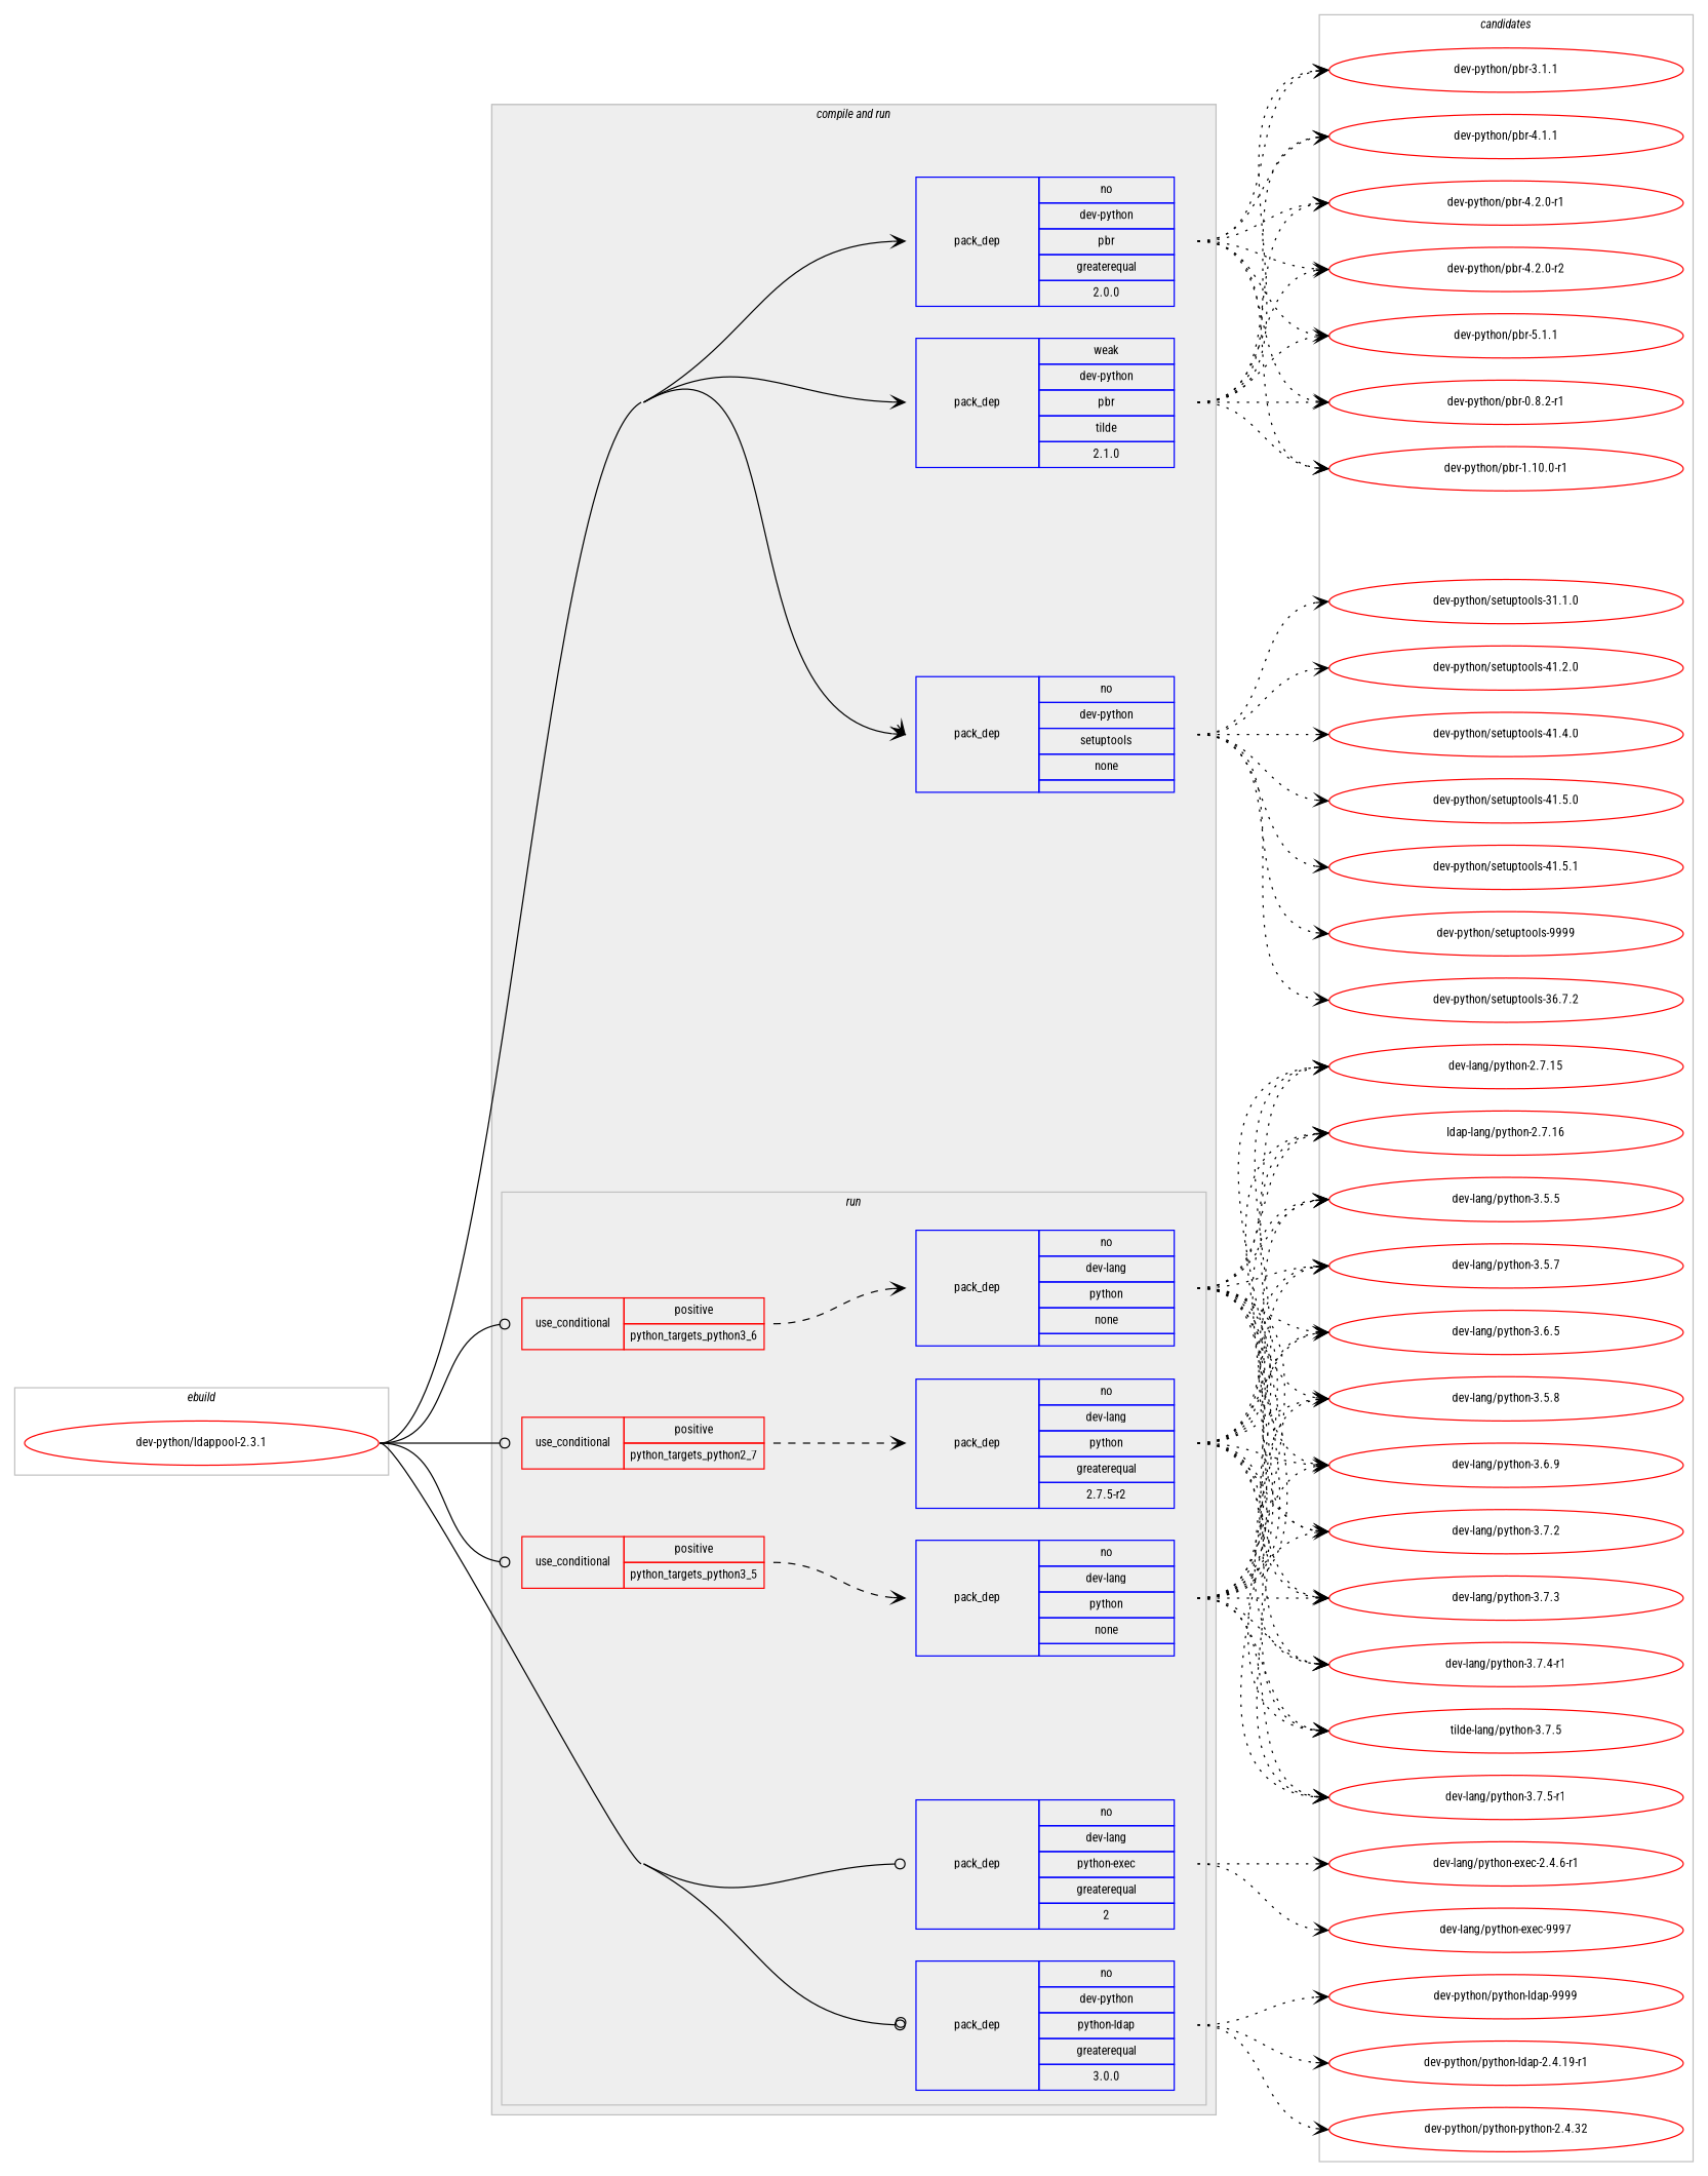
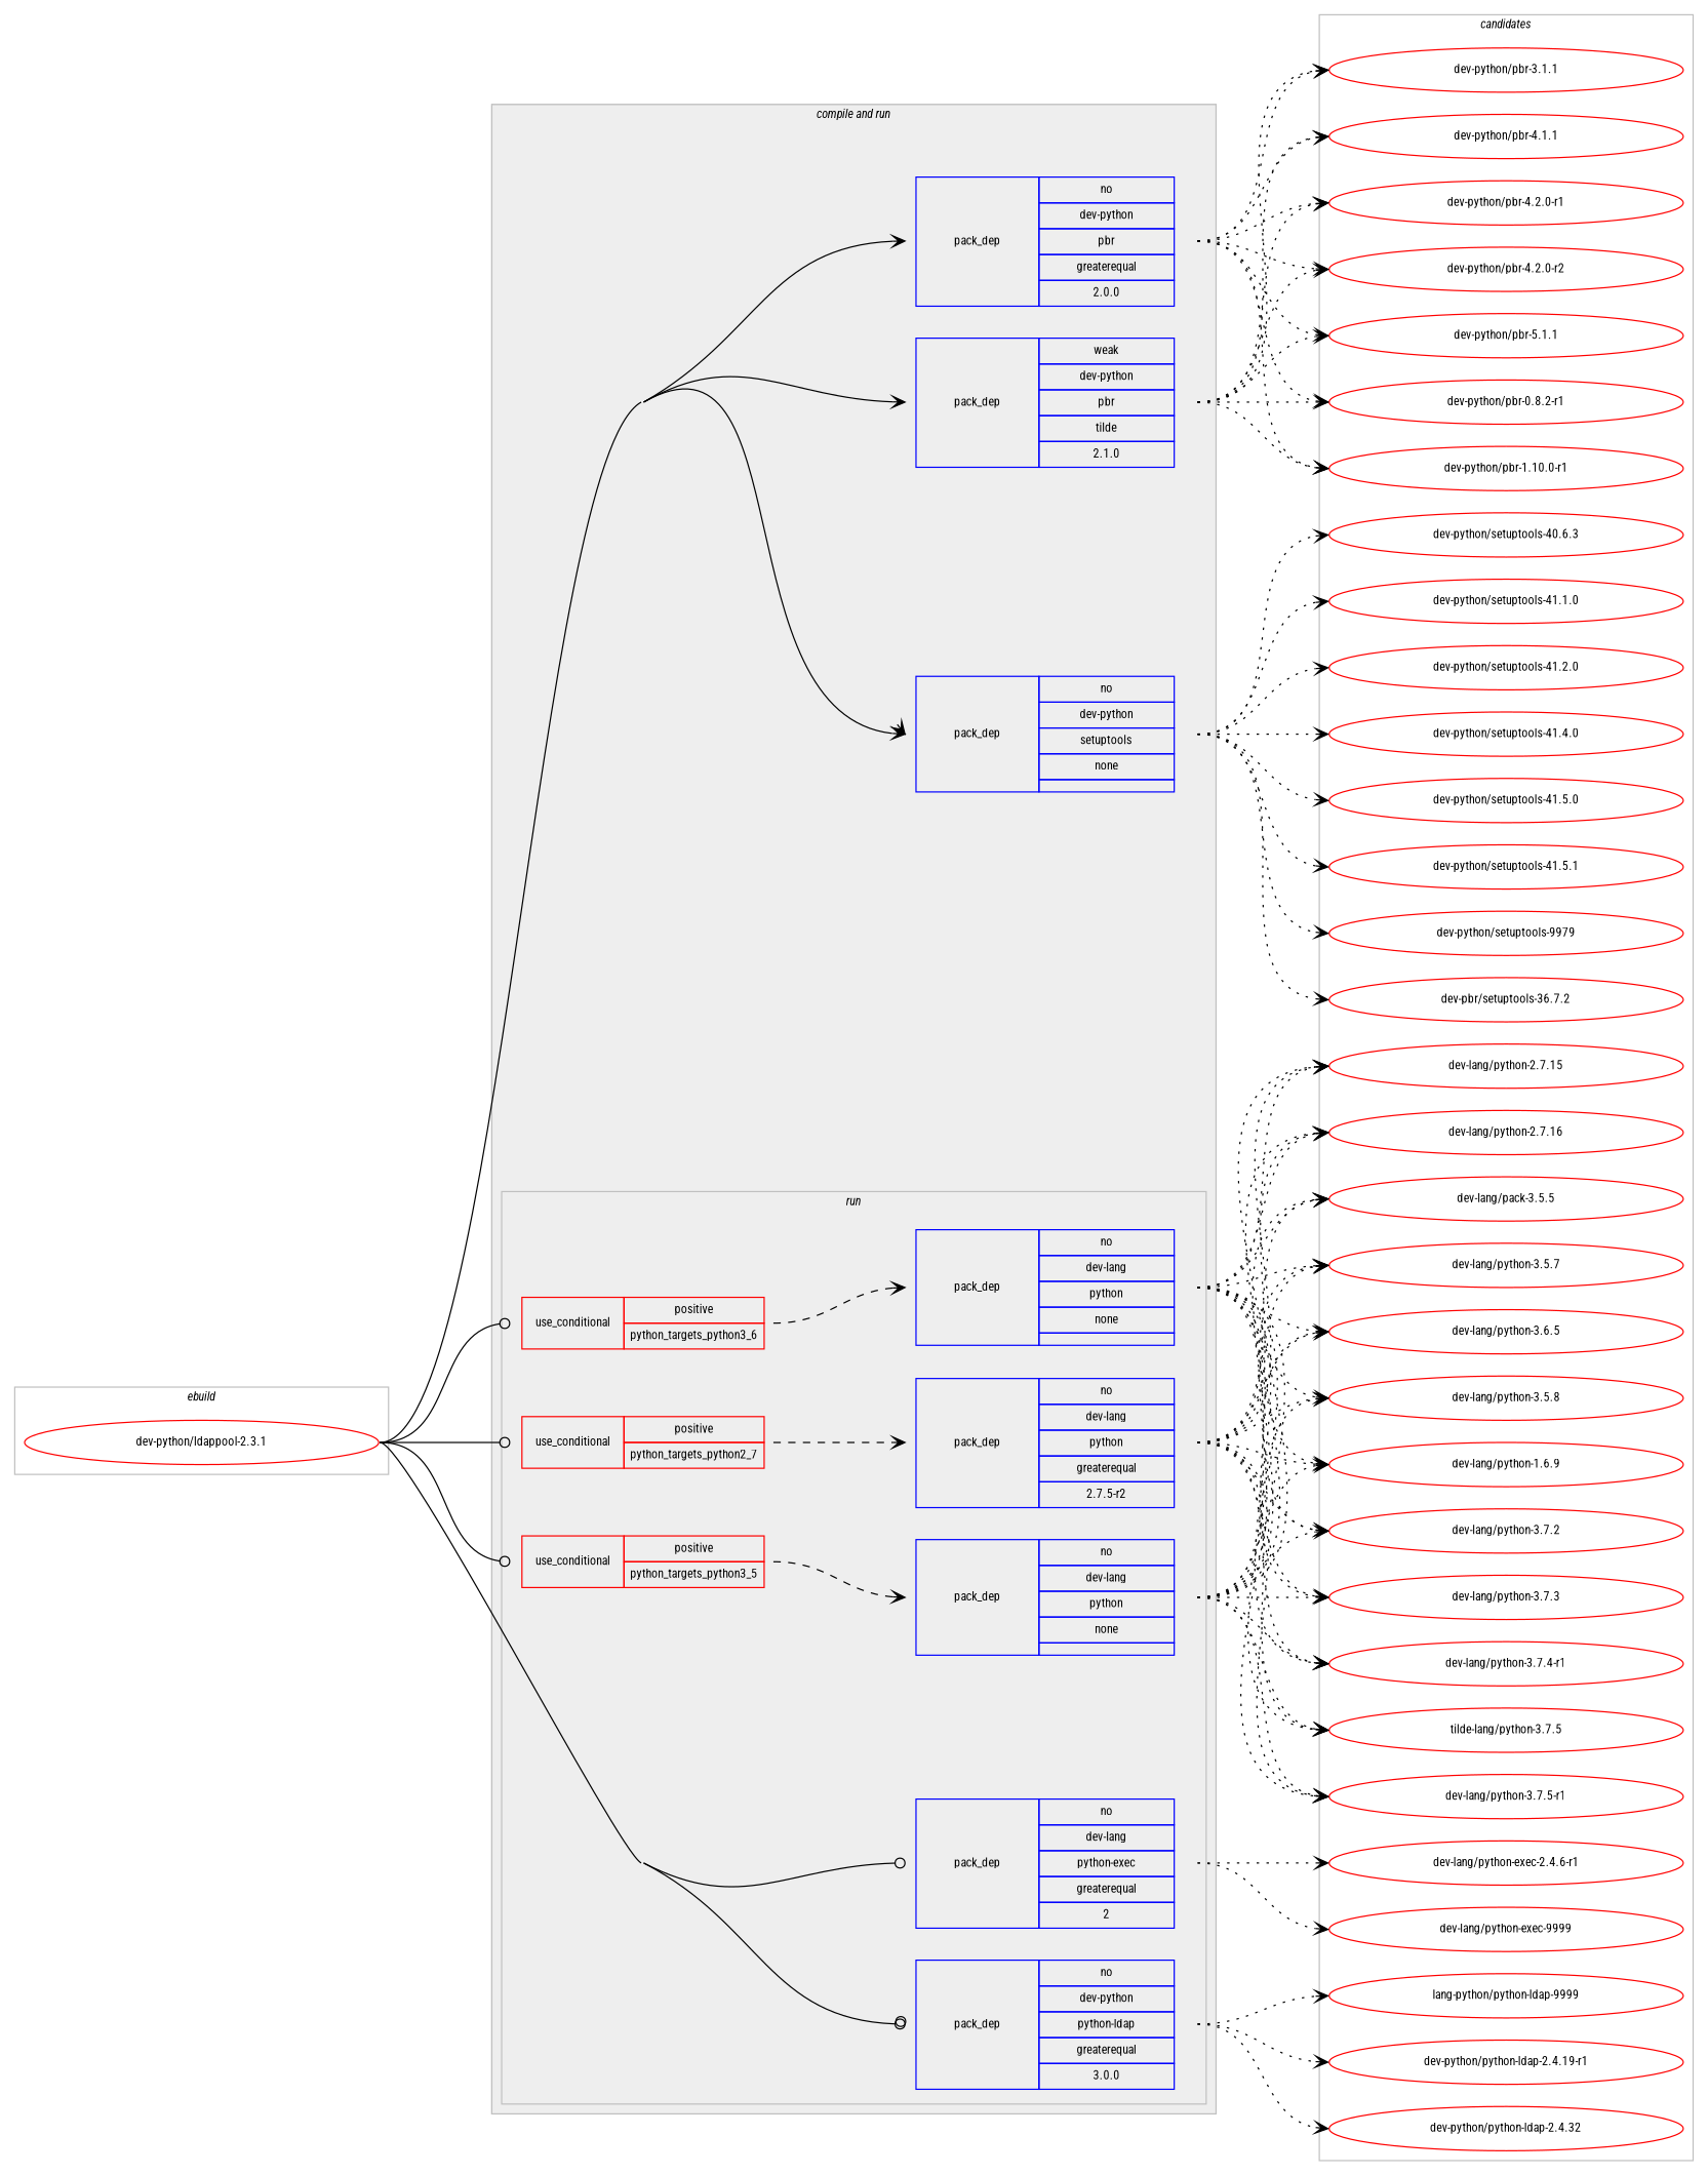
  digraph {
    compound=true
    concentrate=true
    fontname="Roboto Condensed"
    fontsize=10
    newrank=true
    rankdir=LR
    ranksep=1.5
    node [color=red fontname="Roboto Condensed" fontsize=10]
    edge [arrowhead=vee fontname="Roboto Condensed" headport=w style=dotted tailport=e weight=100]
    n1 [label="dev-python/ldappool-2.3.1" width=4]
    n2 [color=blue label=<<TABLE BORDER="0" CELLBORDER="1" CELLSPACING="0" CELLPADDING="4" WIDTH="220"><TR><TD ROWSPAN="6" CELLPADDING="30">pack_dep</TD></TR><TR><TD WIDTH="110">no</TD></TR><TR><TD>dev-python</TD></TR><TR><TD>pbr</TD></TR><TR><TD>greaterequal</TD></TR><TR><TD>2.0.0</TD></TR></TABLE>> shape=none]
    n3 [color=blue label=<<TABLE BORDER="0" CELLBORDER="1" CELLSPACING="0" CELLPADDING="4" WIDTH="220"><TR><TD ROWSPAN="6" CELLPADDING="30">pack_dep</TD></TR><TR><TD WIDTH="110">no</TD></TR><TR><TD>dev-python</TD></TR><TR><TD>setuptools</TD></TR><TR><TD>none</TD></TR><TR><TD></TD></TR></TABLE>> shape=none]
    n4 [color=blue label=<<TABLE BORDER="0" CELLBORDER="1" CELLSPACING="0" CELLPADDING="4" WIDTH="220"><TR><TD ROWSPAN="6" CELLPADDING="30">pack_dep</TD></TR><TR><TD WIDTH="110">weak</TD></TR><TR><TD>dev-python</TD></TR><TR><TD>pbr</TD></TR><TR><TD>tilde</TD></TR><TR><TD>2.1.0</TD></TR></TABLE>> shape=none]
    n5 [color=blue label=<<TABLE BORDER="0" CELLBORDER="1" CELLSPACING="0" CELLPADDING="4" WIDTH="220"><TR><TD ROWSPAN="6" CELLPADDING="30">pack_dep</TD></TR><TR><TD WIDTH="110">no</TD></TR><TR><TD>dev-lang</TD></TR><TR><TD>python</TD></TR><TR><TD>greaterequal</TD></TR><TR><TD>2.7.5-r2</TD></TR></TABLE>> shape=none]
    n6 [label=<<TABLE BORDER="0" CELLBORDER="1" CELLSPACING="0" CELLPADDING="4"><TR><TD ROWSPAN="3" CELLPADDING="10">use_conditional</TD></TR><TR><TD>positive</TD></TR><TR><TD>python_targets_python2_7</TD></TR></TABLE>> shape=none]
    n7 [color=blue label=<<TABLE BORDER="0" CELLBORDER="1" CELLSPACING="0" CELLPADDING="4" WIDTH="220"><TR><TD ROWSPAN="6" CELLPADDING="30">pack_dep</TD></TR><TR><TD WIDTH="110">no</TD></TR><TR><TD>dev-lang</TD></TR><TR><TD>python</TD></TR><TR><TD>none</TD></TR><TR><TD></TD></TR></TABLE>> shape=none]
    n8 [label=<<TABLE BORDER="0" CELLBORDER="1" CELLSPACING="0" CELLPADDING="4"><TR><TD ROWSPAN="3" CELLPADDING="10">use_conditional</TD></TR><TR><TD>positive</TD></TR><TR><TD>python_targets_python3_5</TD></TR></TABLE>> shape=none]
    n9 [color=blue label=<<TABLE BORDER="0" CELLBORDER="1" CELLSPACING="0" CELLPADDING="4" WIDTH="220"><TR><TD ROWSPAN="6" CELLPADDING="30">pack_dep</TD></TR><TR><TD WIDTH="110">no</TD></TR><TR><TD>dev-lang</TD></TR><TR><TD>python</TD></TR><TR><TD>none</TD></TR><TR><TD></TD></TR></TABLE>> shape=none]
    n10 [label=<<TABLE BORDER="0" CELLBORDER="1" CELLSPACING="0" CELLPADDING="4"><TR><TD ROWSPAN="3" CELLPADDING="10">use_conditional</TD></TR><TR><TD>positive</TD></TR><TR><TD>python_targets_python3_6</TD></TR></TABLE>> shape=none]
    n11 [color=blue label=<<TABLE BORDER="0" CELLBORDER="1" CELLSPACING="0" CELLPADDING="4" WIDTH="220"><TR><TD ROWSPAN="6" CELLPADDING="30">pack_dep</TD></TR><TR><TD WIDTH="110">no</TD></TR><TR><TD>dev-lang</TD></TR><TR><TD>python-exec</TD></TR><TR><TD>greaterequal</TD></TR><TR><TD>2</TD></TR></TABLE>> shape=none]
    n12 [color=blue label=<<TABLE BORDER="0" CELLBORDER="1" CELLSPACING="0" CELLPADDING="4" WIDTH="220"><TR><TD ROWSPAN="6" CELLPADDING="30">pack_dep</TD></TR><TR><TD WIDTH="110">no</TD></TR><TR><TD>dev-python</TD></TR><TR><TD>python-ldap</TD></TR><TR><TD>greaterequal</TD></TR><TR><TD>3.0.0</TD></TR></TABLE>> shape=none]
    n13 [label="dev-python/pbr-0.8.2-r1" width=4]
    n14 [label="dev-python/pbr-1.10.0-r1" width=4]
    n15 [label="dev-python/pbr-3.1.1" width=4]
    n16 [label="dev-python/pbr-4.1.1" width=4]
    n17 [label="dev-python/pbr-4.2.0-r1" width=4]
    n18 [label="dev-python/pbr-4.2.0-r2" width=4]
    n19 [label="dev-python/pbr-5.1.1" width=4]
-   n20 [label="dev-python/setuptools-36.7.2" width=4]
-   n22 [label="dev-python/setuptools-31.1.0" width=4]
+   n20 [label="dev-pbr/setuptools-36.7.2" width=4]
+   n21 [label="dev-python/setuptools-40.6.3" width=4]
+   n22 [label="dev-python/setuptools-41.1.0" width=4]
    n23 [label="dev-python/setuptools-41.2.0" width=4]
    n24 [label="dev-python/setuptools-41.4.0" width=4]
    n25 [label="dev-python/setuptools-41.5.0" width=4]
    n26 [label="dev-python/setuptools-41.5.1" width=4]
-   n27 [label="dev-python/setuptools-9999" width=4]
+   n27 [label="dev-python/setuptools-9979" width=4]
    n28 [label="dev-lang/python-2.7.15" width=4]
-   n29 [label="ldap-lang/python-2.7.16" width=4]
-   n30 [label="dev-lang/python-3.5.5" width=4]
+   n29 [label="dev-lang/python-2.7.16" width=4]
+   n30 [label="dev-lang/pack-3.5.5" width=4]
    n31 [label="dev-lang/python-3.5.7" width=4]
    n32 [label="dev-lang/python-3.6.5" width=4]
    n33 [label="dev-lang/python-3.5.8" width=4]
-   n34 [label="dev-lang/python-3.6.9" width=4]
+   n34 [label="dev-lang/python-1.6.9" width=4]
    n35 [label="dev-lang/python-3.7.2" width=4]
    n36 [label="dev-lang/python-3.7.3" width=4]
    n37 [label="dev-lang/python-3.7.4-r1" width=4]
    n38 [label="tilde-lang/python-3.7.5" width=4]
    n39 [label="dev-lang/python-3.7.5-r1" width=4]
    n40 [label="dev-lang/python-exec-2.4.6-r1" width=4]
-   n41 [label="dev-lang/python-exec-9997" width=4]
+   n41 [label="dev-lang/python-exec-9999" width=4]
    n42 [label="dev-python/python-ldap-2.4.19-r1" width=4]
-   n43 [label="dev-python/python-python-2.4.32" width=4]
-   n44 [label="dev-python/python-ldap-9999" width=4]
+   n43 [label="dev-python/python-ldap-2.4.32" width=4]
+   n44 [label="lang-python/python-ldap-9999" width=4]
    subgraph cluster_1 {
      color=gray
      label=<<i>ebuild</i>>
      rank=same
      n1
    }
    subgraph cluster_2 {
      color=gray
      label=<<i>dependencies</i>>
      subgraph cluster_3 {
        color=gray
        fillcolor="#eeeeee"
        label=<<i>compile</i>>
        style=filled
        subgraph sub_4 {
          color=gray
          fillcolor="#eeeeee"
          label=<<i>compile</i>>
          style=filled
          n2
        }
        subgraph sub_5 {
          color=gray
          fillcolor="#eeeeee"
          label=<<i>compile</i>>
          style=filled
          n3
        }
        subgraph sub_6 {
          color=gray
          fillcolor="#eeeeee"
          label=<<i>compile</i>>
          style=filled
          n4
        }
      }
      subgraph cluster_7 {
        color=gray
        fillcolor="#eeeeee"
        label=<<i>compile and run</i>>
        style=filled
      }
      subgraph cluster_8 {
        color=gray
        fillcolor="#eeeeee"
        label=<<i>run</i>>
        style=filled
        subgraph sub_9 {
          color=gray
          fillcolor="#eeeeee"
          label=<<i>run</i>>
          style=filled
          n6
          subgraph sub_10 {
            color=gray
            fillcolor="#eeeeee"
            label=<<i>run</i>>
            style=filled
            n5
          }
        }
        subgraph sub_11 {
          color=gray
          fillcolor="#eeeeee"
          label=<<i>run</i>>
          style=filled
          n8
          subgraph sub_12 {
            color=gray
            fillcolor="#eeeeee"
            label=<<i>run</i>>
            style=filled
            n7
          }
        }
        subgraph sub_13 {
          color=gray
          fillcolor="#eeeeee"
          label=<<i>run</i>>
          style=filled
          n10
          subgraph sub_14 {
            color=gray
            fillcolor="#eeeeee"
            label=<<i>run</i>>
            style=filled
            n9
          }
        }
        subgraph sub_15 {
          color=gray
          fillcolor="#eeeeee"
          label=<<i>run</i>>
          style=filled
          n11
        }
        subgraph sub_16 {
          color=gray
          fillcolor="#eeeeee"
          label=<<i>run</i>>
          style=filled
          n12
        }
      }
    }
    subgraph cluster_17 {
      color=gray
      label=<<i>candidates</i>>
      rank=same
      subgraph sub_18 {
        color=black
        label=<<i>candidates</i>>
        nodesep=1
        rank=same
        n13
        n14
        n15
        n16
        n17
        n18
        n19
      }
      subgraph sub_19 {
        color=black
        label=<<i>candidates</i>>
        nodesep=1
        rank=same
        n20
+       n21
        n22
        n23
        n24
        n25
        n26
        n27
      }
      subgraph sub_20 {
        color=black
        label=<<i>candidates</i>>
        nodesep=1
        rank=same
        n13
        n14
        n15
        n16
        n17
        n18
        n19
      }
      subgraph sub_21 {
        color=black
        label=<<i>candidates</i>>
        nodesep=1
        rank=same
        n28
        n29
        n30
        n31
        n32
        n33
        n34
        n35
        n36
        n37
        n38
        n39
      }
      subgraph sub_22 {
        color=black
        label=<<i>candidates</i>>
        nodesep=1
        rank=same
        n28
        n29
        n30
        n31
        n32
        n33
        n34
        n35
        n36
        n37
        n38
        n39
      }
      subgraph sub_23 {
        color=black
        label=<<i>candidates</i>>
        nodesep=1
        rank=same
        n28
        n29
        n30
        n31
        n32
        n33
        n34
        n35
        n36
        n37
        n38
        n39
      }
      subgraph sub_24 {
        color=black
        label=<<i>candidates</i>>
        nodesep=1
        rank=same
        n40
        n41
      }
      subgraph sub_25 {
        color=black
        label=<<i>candidates</i>>
        nodesep=1
        rank=same
        n42
        n43
        n44
      }
    }
    n1 -> n2 [style=solid weight=20]
    n1 -> n3 [style=solid weight=20]
    n1 -> n4 [style=solid weight=20]
    n1 -> n6 [arrowhead=odot style=solid weight=20]
    n1 -> n8 [arrowhead=odot style=solid weight=20]
    n1 -> n10 [arrowhead=odot style=solid weight=20]
    n1 -> n11 [arrowhead=odot style=solid weight=20]
    n1 -> n12 [arrowhead=odot style=solid weight=20]
    n2 -> n13
    n2 -> n14
    n2 -> n15
    n2 -> n16
    n2 -> n17
    n2 -> n18
    n2 -> n19
    n3 -> n20
+   n3 -> n21
    n3 -> n22
    n3 -> n23
    n3 -> n24
    n3 -> n25
    n3 -> n26
    n3 -> n27
    n4 -> n13
    n4 -> n14
    n4 -> n15
    n4 -> n16
    n4 -> n17
    n4 -> n18
    n4 -> n19
    n5 -> n28
    n5 -> n29
    n5 -> n30
    n5 -> n31
    n5 -> n32
    n5 -> n33
    n5 -> n34
    n5 -> n35
    n5 -> n36
    n5 -> n37
    n5 -> n38
    n5 -> n39
    n6 -> n5 [style=dashed weight=20]
    n7 -> n28
    n7 -> n29
    n7 -> n30
    n7 -> n31
    n7 -> n32
    n7 -> n33
    n7 -> n34
    n7 -> n35
    n7 -> n36
    n7 -> n37
    n7 -> n38
    n7 -> n39
    n8 -> n7 [style=dashed weight=20]
    n9 -> n28
    n9 -> n29
    n9 -> n30
    n9 -> n31
    n9 -> n32
    n9 -> n33
    n9 -> n34
    n9 -> n35
    n9 -> n36
    n9 -> n37
    n9 -> n38
    n9 -> n39
    n10 -> n9 [style=dashed weight=20]
    n11 -> n40
    n11 -> n41
    n12 -> n42
    n12 -> n43
    n12 -> n44
  }
